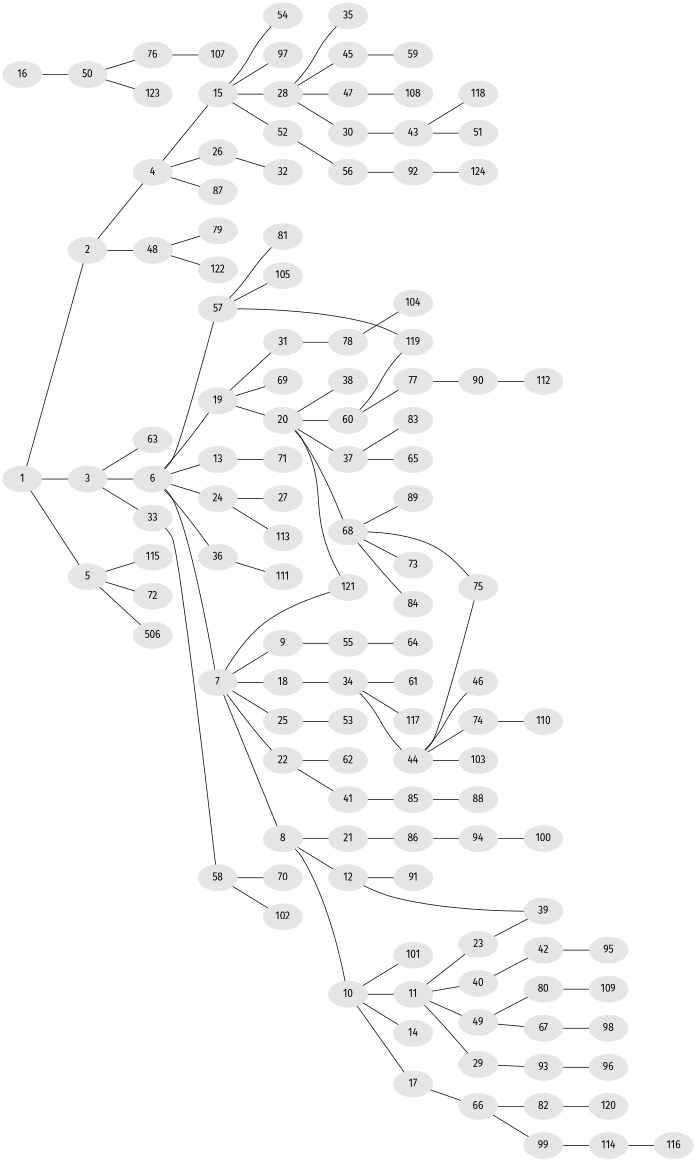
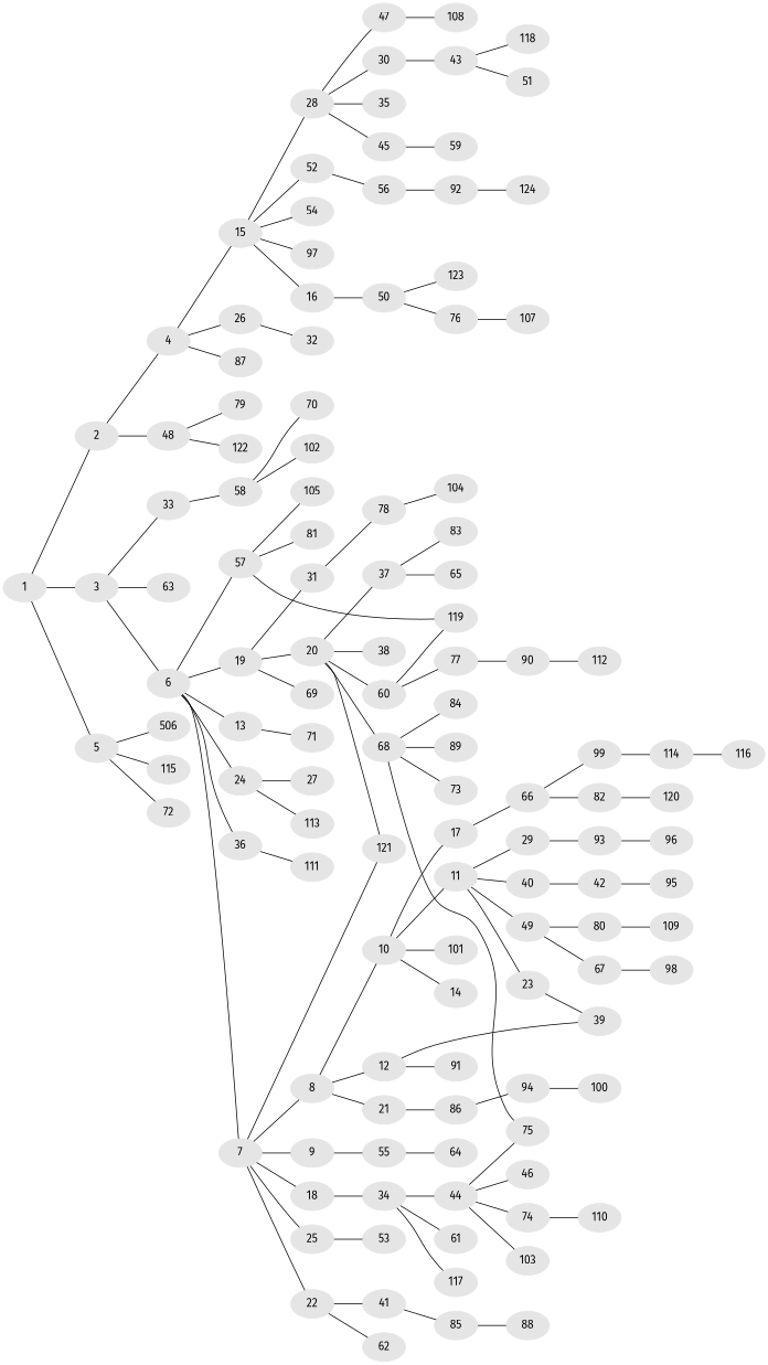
  graph {
    fontname="Fira Sans"
    rankdir=LR
    node [color=gray90 fontname="Fira Sans" style=filled]
    edge [fontname="Fira Sans"]
    1
    2
    3
    5
    4
    48
    6
    33
    63
    72
    n11 [label=506]
    115
    15
    26
    87
    79
    122
    7
    13
    19
    24
    36
    57
    58
    16
    28
    52
    54
    97
    32
    8
    9
    18
    22
    25
    121
    71
    20
    31
    69
    27
    113
    111
    81
    105
    119
    10
    12
    21
    55
    34
    41
    62
    53
    11
    14
    17
    101
    39
    91
    86
    64
    23
    29
    40
    49
    66
    93
    42
    67
    80
    50
    30
    35
    45
    47
    56
    76
    123
    82
    99
    44
    61
    117
    37
    38
    60
    68
    78
    65
    83
    77
    75
    73
    84
    89
    94
    85
    43
    59
    108
    96
    51
    118
    104
    70
    102
    46
    74
    103
    95
    88
    110
    98
    109
    107
    92
    124
    90
    120
    114
    112
    100
    116
    1 -- 2
    1 -- 3
    1 -- 5
    2 -- 4
    2 -- 48
    3 -- 6
    3 -- 33
    3 -- 63
    5 -- 72
    5 -- n11
    5 -- 115
    4 -- 15
    4 -- 26
    4 -- 87
    48 -- 79
    48 -- 122
    6 -- 7
    6 -- 13
    6 -- 19
    6 -- 24
    6 -- 36
    6 -- 57
    33 -- 58
+   15 -- 16
    15 -- 28
    15 -- 52
    15 -- 54
    15 -- 97
    26 -- 32
    7 -- 8
    7 -- 9
    7 -- 18
    7 -- 22
    7 -- 25
    7 -- 121
    13 -- 71
    19 -- 20
    19 -- 31
    19 -- 69
    24 -- 27
    24 -- 113
    36 -- 111
    57 -- 81
    57 -- 105
    57 -- 119
    58 -- 70
    58 -- 102
    16 -- 50
    28 -- 30
    28 -- 35
    28 -- 45
    28 -- 47
    52 -- 56
    8 -- 10
    8 -- 12
    8 -- 21
    9 -- 55
    18 -- 34
    22 -- 41
    22 -- 62
    25 -- 53
    20 -- 121
    20 -- 37
    20 -- 38
    20 -- 60
    20 -- 68
    31 -- 78
    10 -- 11
    10 -- 14
    10 -- 17
    10 -- 101
    12 -- 39
    12 -- 91
    21 -- 86
    55 -- 64
    34 -- 44
    34 -- 61
    34 -- 117
    41 -- 85
    11 -- 23
    11 -- 29
    11 -- 40
    11 -- 49
    17 -- 66
    86 -- 94
    23 -- 39
    29 -- 93
    40 -- 42
    49 -- 67
    49 -- 80
    66 -- 82
    66 -- 99
    93 -- 96
    42 -- 95
    67 -- 98
    80 -- 109
    50 -- 76
    50 -- 123
    30 -- 43
    45 -- 59
    47 -- 108
    56 -- 92
    76 -- 107
    82 -- 120
    99 -- 114
    44 -- 75
    44 -- 46
    44 -- 74
    44 -- 103
    37 -- 65
    37 -- 83
    60 -- 119
    60 -- 77
    68 -- 75
    68 -- 73
    68 -- 84
    68 -- 89
    78 -- 104
    77 -- 90
    94 -- 100
    85 -- 88
    43 -- 51
    43 -- 118
    74 -- 110
    92 -- 124
    90 -- 112
    114 -- 116
  }
